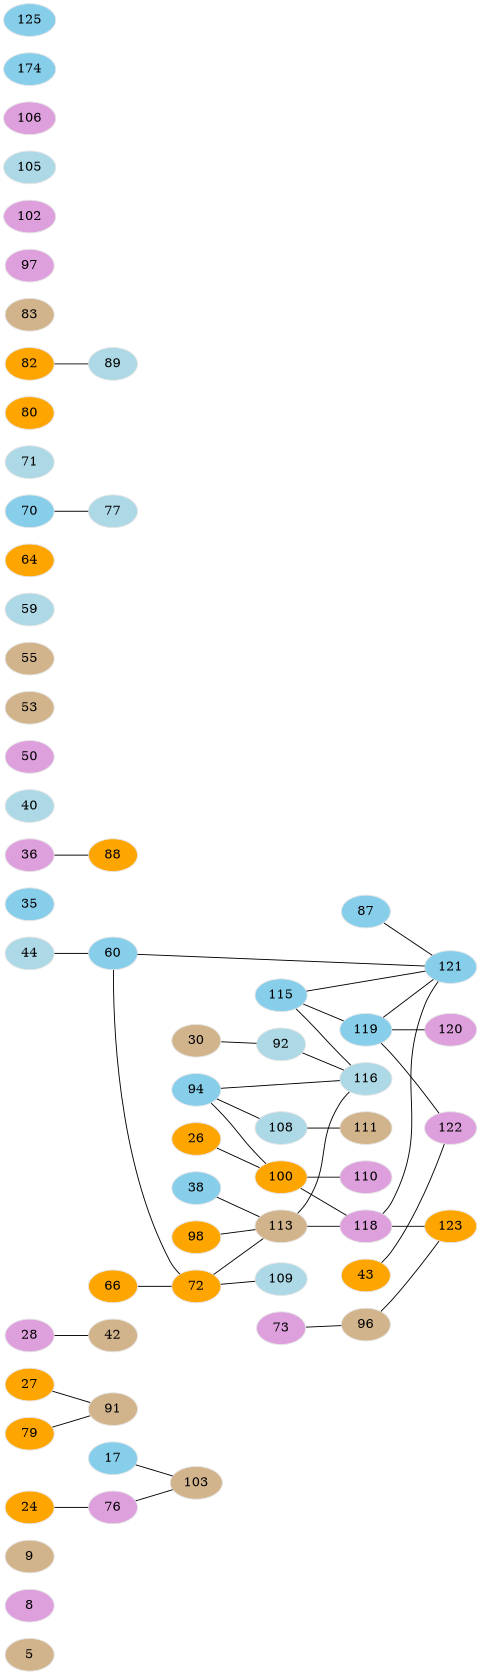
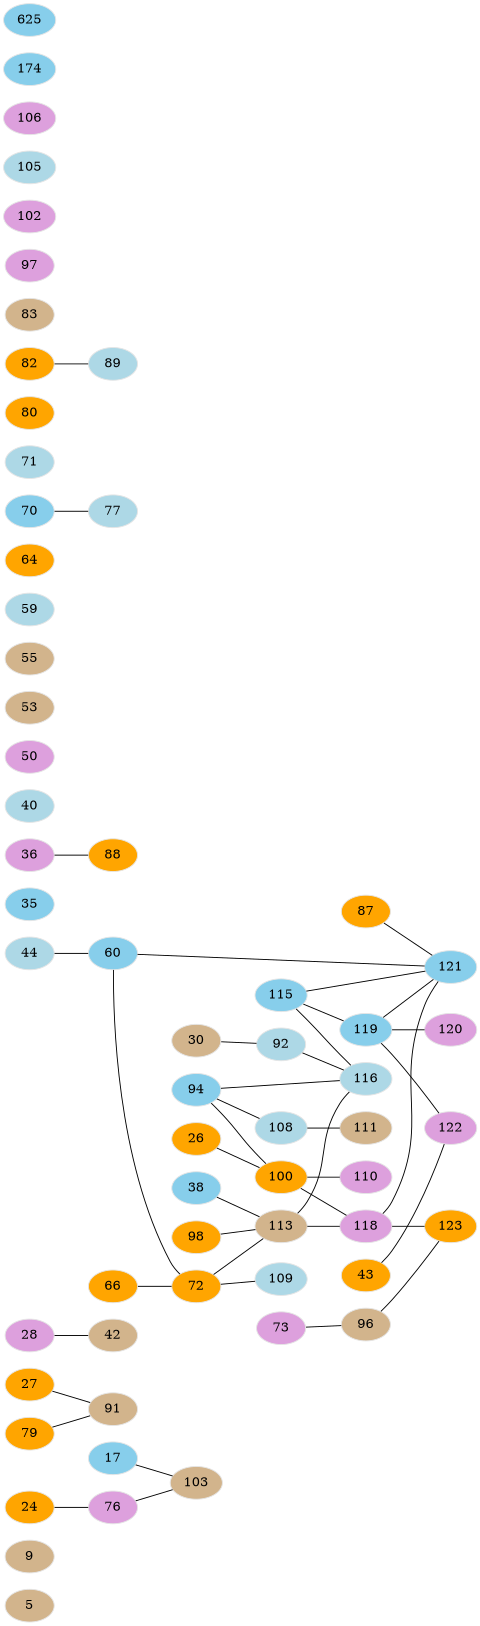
  graph {
    rankdir=LR
    node [color=gray90 fillcolor=orange style=filled]
    5 [fillcolor=tan]
-   8 [fillcolor=plum]
    9 [fillcolor=tan]
    17 [fillcolor=skyblue]
    103 [fillcolor=tan]
    76 [fillcolor=plum]
    24
    91 [fillcolor=tan]
    27
    28 [fillcolor=plum]
    42 [fillcolor=tan]
    30 [fillcolor=tan]
    92 [fillcolor=lightblue]
    116 [fillcolor=lightblue super="+15+26"]
    35 [fillcolor=skyblue]
    36 [fillcolor=plum]
    88
    113 [fillcolor=tan super="+29+48+13+99"]
    118 [fillcolor=plum super="+86"]
    38 [fillcolor=skyblue]
    40 [fillcolor=lightblue]
    122 [fillcolor=plum]
    43
    60 [fillcolor=skyblue super="+33"]
    72 [super="+56+6"]
    121 [fillcolor=skyblue super="+74+21+101+81+67+68+52+112"]
    44 [fillcolor=lightblue]
    100 [super="+49"]
    110 [fillcolor=plum super="+58"]
    n30 [label=26]
    50 [fillcolor=plum]
    53 [fillcolor=tan]
    55 [fillcolor=tan]
    59 [fillcolor=lightblue]
    109 [fillcolor=lightblue]
    64
    66
    70 [fillcolor=skyblue super="+14"]
    77 [fillcolor=lightblue]
    71 [fillcolor=lightblue]
    73 [fillcolor=plum]
    96 [fillcolor=tan]
    123 [super="+114"]
    79 [super="+20+22"]
    80
    89 [fillcolor=lightblue]
    82
    83 [fillcolor=tan]
-   87 [fillcolor=skyblue]
+   87
    94 [fillcolor=skyblue]
    108 [fillcolor=lightblue]
    111 [fillcolor=tan]
    97 [fillcolor=plum]
    98
    102 [fillcolor=plum]
    105 [fillcolor=lightblue]
    106 [fillcolor=plum]
    115 [fillcolor=skyblue super="+93"]
    119 [fillcolor=skyblue super="+54+65"]
    120 [fillcolor=plum super="+1+7+117"]
    n61 [fillcolor=skyblue label=174]
-   125 [fillcolor=skyblue]
+   125 [fillcolor=skyblue label=625]
    17 -- 103
    76 -- 103
    24 -- 76
    27 -- 91
    28 -- 42
    30 -- 92
    92 -- 116
    36 -- 88
    113 -- 116
    113 -- 118
    118 -- 121
    118 -- 123 [weight=2]
    38 -- 113
    43 -- 122
    60 -- 72
    60 -- 121 [weight=2]
    72 -- 113
    72 -- 109
    44 -- 60
    100 -- 118
    100 -- 110 [weight=2]
    n30 -- 100
    66 -- 72
    70 -- 77
    73 -- 96
    96 -- 123
    79 -- 91
    82 -- 89
    87 -- 121
    94 -- 116
    94 -- 100
    94 -- 108
    108 -- 111
    98 -- 113
    115 -- 116 [weight=2]
    115 -- 121
    115 -- 119
    119 -- 122
    119 -- 121
    119 -- 120 [weight=2]
  }
